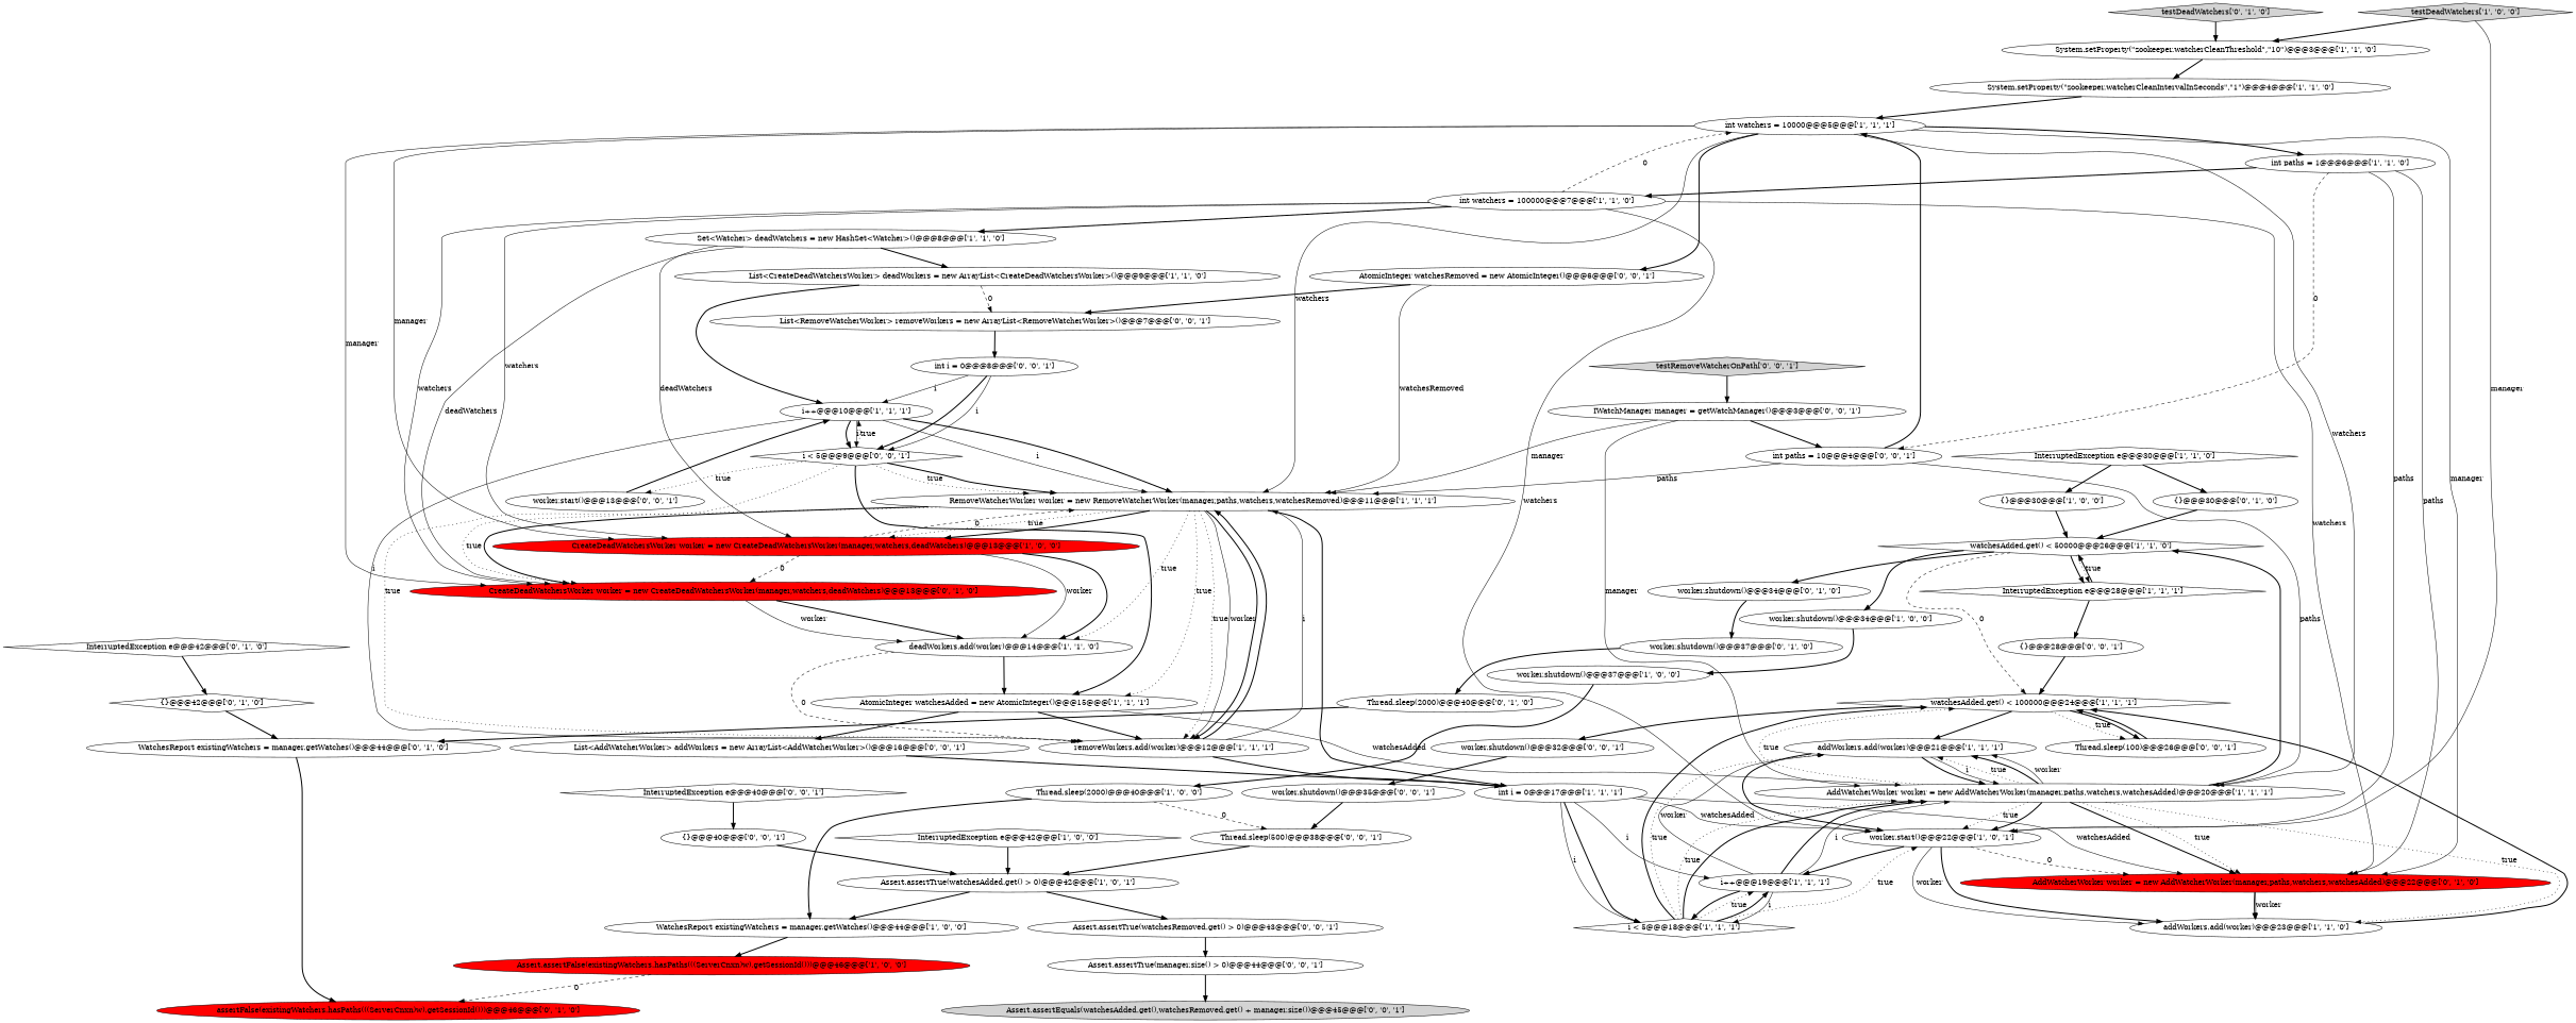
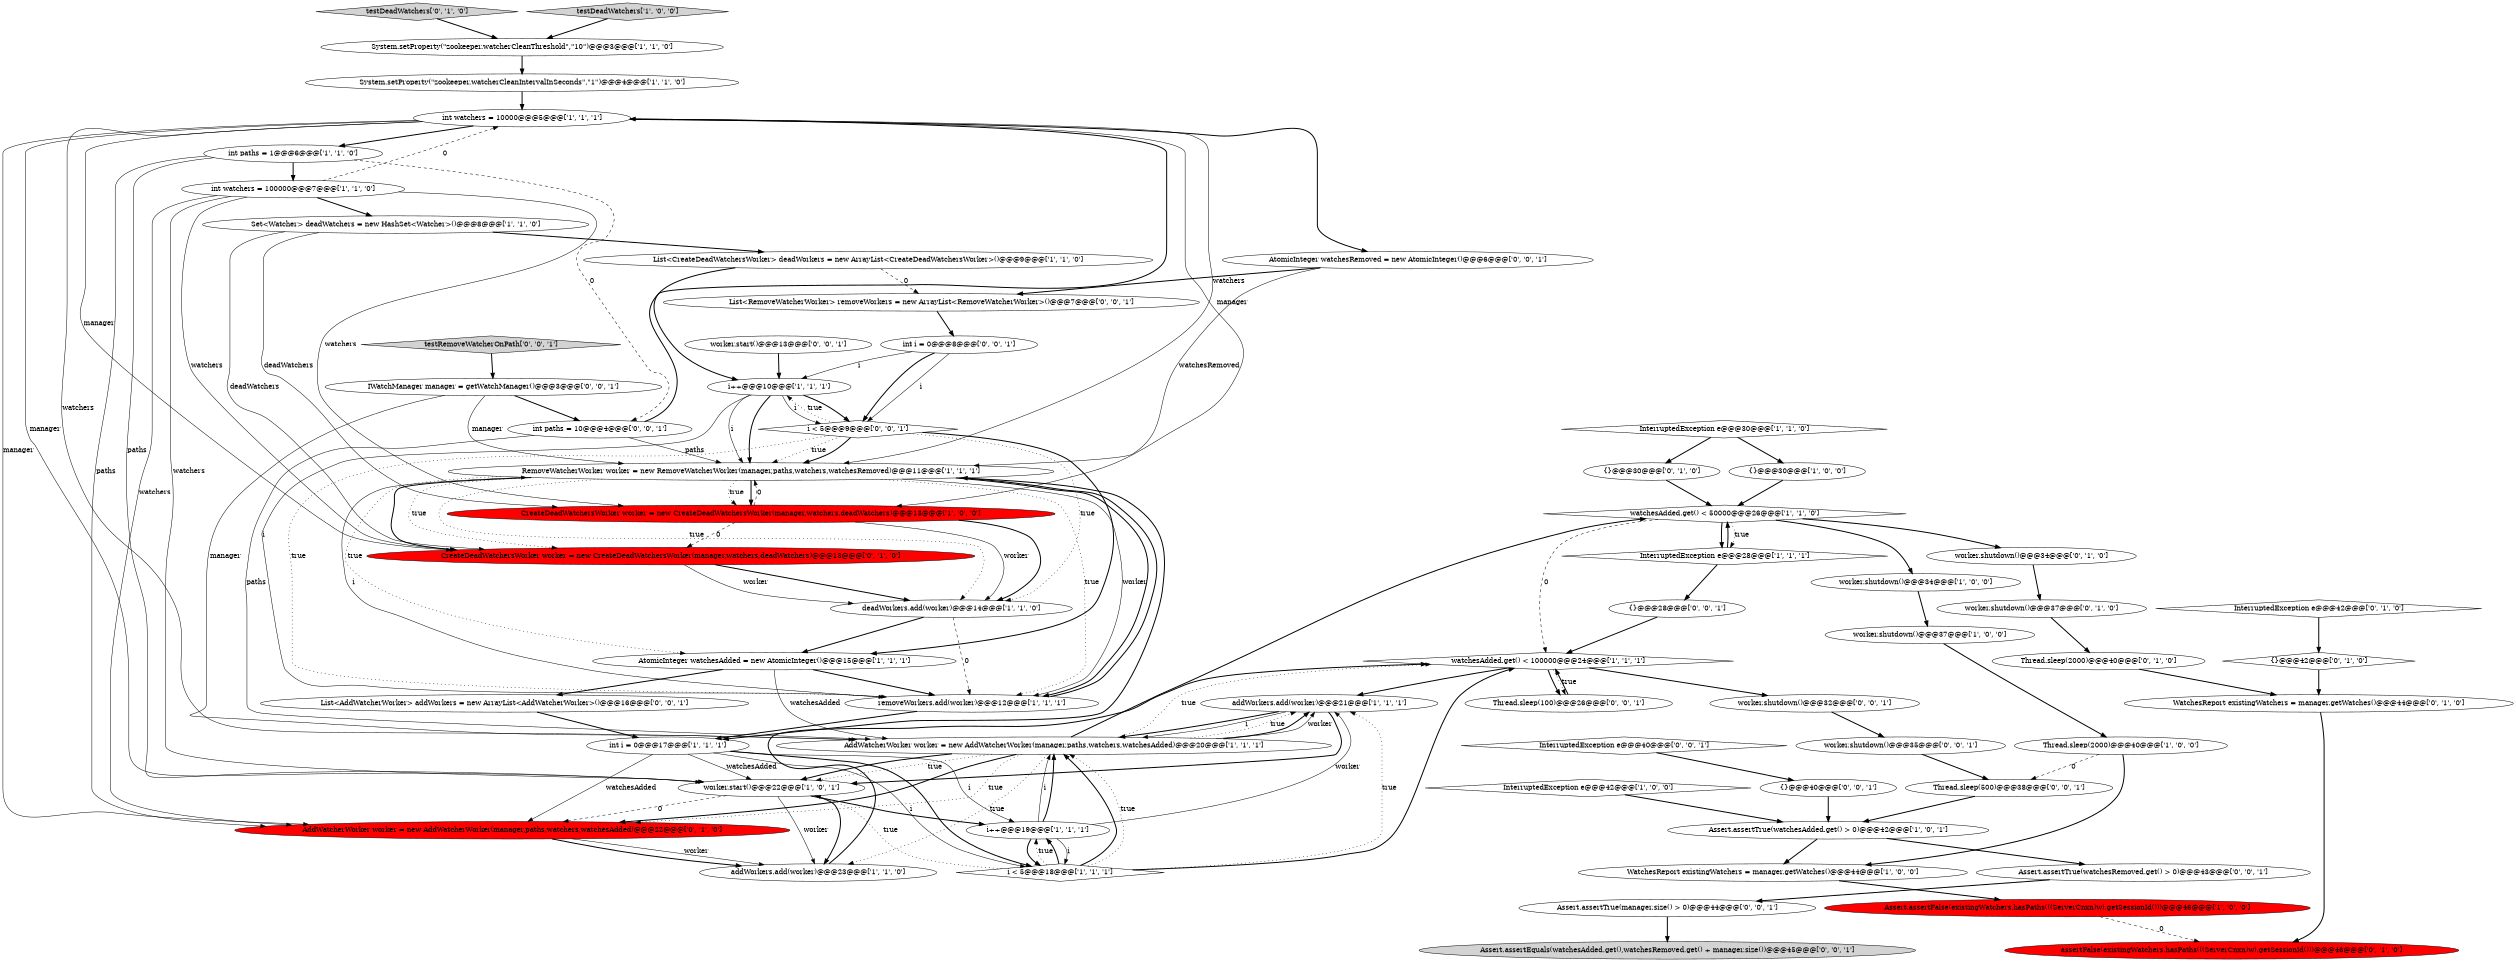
  digraph {
    node [fillcolor=white shape=ellipse style=filled]
    edge [style=bold]
    n1 [label="{}@@@30@@@['0', '1', '0']"]
    n2 [label="watchesAdded.get() < 50000@@@26@@@['1', '1', '0']" shape=diamond]
    n3 [label="InterruptedException e@@@28@@@['1', '1', '1']" shape=diamond]
    n4 [label="worker.shutdown()@@@34@@@['1', '0', '0']"]
    n5 [label="watchesAdded.get() < 100000@@@24@@@['1', '1', '1']" shape=diamond]
    n6 [label="worker.shutdown()@@@34@@@['0', '1', '0']"]
    n7 [label="worker.shutdown()@@@37@@@['0', '1', '0']"]
    n8 [label="Thread.sleep(2000)@@@40@@@['0', '1', '0']"]
    n9 [label="WatchesReport existingWatchers = manager.getWatches()@@@44@@@['0', '1', '0']"]
    n10 [fillcolor=lightgray label="testRemoveWatcherOnPath['0', '0', '1']" shape=diamond]
    n11 [label="IWatchManager manager = getWatchManager()@@@3@@@['0', '0', '1']"]
    n12 [label="AddWatcherWorker worker = new AddWatcherWorker(manager,paths,watchers,watchesAdded)@@@20@@@['1', '1', '1']"]
    n13 [label="RemoveWatcherWorker worker = new RemoveWatcherWorker(manager,paths,watchers,watchesRemoved)@@@11@@@['1', '1', '1']"]
    n14 [label="int paths = 10@@@4@@@['0', '0', '1']"]
    n15 [label="worker.shutdown()@@@35@@@['0', '0', '1']"]
    n16 [label="Thread.sleep(500)@@@38@@@['0', '0', '1']"]
    n17 [label="Assert.assertTrue(watchesAdded.get() > 0)@@@42@@@['1', '0', '1']"]
    n18 [label="AtomicInteger watchesAdded = new AtomicInteger()@@@15@@@['1', '1', '1']"]
    n19 [label="List<AddWatcherWorker> addWorkers = new ArrayList<AddWatcherWorker>()@@@16@@@['0', '0', '1']"]
    n20 [label="removeWorkers.add(worker)@@@12@@@['1', '1', '1']"]
    n21 [label="int i = 0@@@17@@@['1', '1', '1']"]
    n22 [fillcolor=red label="AddWatcherWorker worker = new AddWatcherWorker(manager,paths,watchers,watchesAdded)@@@22@@@['0', '1', '0']"]
    n23 [label="worker.start()@@@22@@@['1', '0', '1']"]
    n24 [label="addWorkers.add(worker)@@@23@@@['1', '1', '0']"]
    n25 [label="addWorkers.add(worker)@@@21@@@['1', '1', '1']"]
    n26 [label="InterruptedException e@@@42@@@['0', '1', '0']" shape=diamond]
    n27 [label="{}@@@42@@@['0', '1', '0']" shape=diamond]
    n28 [label="{}@@@30@@@['1', '0', '0']"]
    n29 [label="Thread.sleep(2000)@@@40@@@['1', '0', '0']"]
    n30 [label="WatchesReport existingWatchers = manager.getWatches()@@@44@@@['1', '0', '0']"]
    n31 [fillcolor=red label="Assert.assertFalse(existingWatchers.hasPaths(((ServerCnxn)w).getSessionId()))@@@46@@@['1', '0', '0']"]
    n32 [fillcolor=lightgray label="Assert.assertEquals(watchesAdded.get(),watchesRemoved.get() + manager.size())@@@45@@@['0', '0', '1']"]
    n33 [label="{}@@@28@@@['0', '0', '1']"]
    n34 [label="worker.shutdown()@@@37@@@['1', '0', '0']"]
    n35 [label="worker.shutdown()@@@32@@@['0', '0', '1']"]
    n36 [label="Thread.sleep(100)@@@26@@@['0', '0', '1']"]
    n37 [label="Set<Watcher> deadWatchers = new HashSet<Watcher>()@@@8@@@['1', '1', '0']"]
    n38 [fillcolor=red label="CreateDeadWatchersWorker worker = new CreateDeadWatchersWorker(manager,watchers,deadWatchers)@@@13@@@['1', '0', '0']"]
    n39 [fillcolor=red label="CreateDeadWatchersWorker worker = new CreateDeadWatchersWorker(manager,watchers,deadWatchers)@@@13@@@['0', '1', '0']"]
    n40 [label="List<CreateDeadWatchersWorker> deadWorkers = new ArrayList<CreateDeadWatchersWorker>()@@@9@@@['1', '1', '0']"]
    n41 [label="deadWorkers.add(worker)@@@14@@@['1', '1', '0']"]
    n42 [label="i++@@@10@@@['1', '1', '1']"]
    n43 [label="List<RemoveWatcherWorker> removeWorkers = new ArrayList<RemoveWatcherWorker>()@@@7@@@['0', '0', '1']"]
    n44 [label="i++@@@19@@@['1', '1', '1']"]
    n45 [label="i < 5@@@18@@@['1', '1', '1']" shape=diamond]
    n46 [fillcolor=lightgray label="testDeadWatchers['0', '1', '0']" shape=diamond]
    n47 [label="System.setProperty(\"zookeeper.watcherCleanThreshold\",\"10\")@@@3@@@['1', '1', '0']"]
    n48 [label="System.setProperty(\"zookeeper.watcherCleanIntervalInSeconds\",\"1\")@@@4@@@['1', '1', '0']"]
    n49 [fillcolor=red label="assertFalse(existingWatchers.hasPaths(((ServerCnxn)w).getSessionId()))@@@46@@@['0', '1', '0']"]
    n50 [label="InterruptedException e@@@42@@@['1', '0', '0']" shape=diamond]
    n51 [label="Assert.assertTrue(watchesRemoved.get() > 0)@@@43@@@['0', '0', '1']"]
    n52 [label="InterruptedException e@@@30@@@['1', '1', '0']" shape=diamond]
    n53 [label="int paths = 1@@@6@@@['1', '1', '0']"]
    n54 [label="int watchers = 100000@@@7@@@['1', '1', '0']"]
    n55 [label="int watchers = 10000@@@5@@@['1', '1', '1']"]
    n56 [label="AtomicInteger watchesRemoved = new AtomicInteger()@@@6@@@['0', '0', '1']"]
    n57 [label="InterruptedException e@@@40@@@['0', '0', '1']" shape=diamond]
    n58 [label="{}@@@40@@@['0', '0', '1']"]
    n59 [label="i < 5@@@9@@@['0', '0', '1']" shape=diamond]
    n60 [label="int i = 0@@@8@@@['0', '0', '1']"]
    n61 [label="worker.start()@@@13@@@['0', '0', '1']"]
    n62 [label="Assert.assertTrue(manager.size() > 0)@@@44@@@['0', '0', '1']"]
    n63 [fillcolor=lightgray label="testDeadWatchers['1', '0', '0']" shape=diamond]
    n1 -> n2
    n2 -> n3 [label=true style=dotted]
    n2 -> n3
    n2 -> n4
    n2 -> n5 [label=0 style=dashed]
    n2 -> n6
    n3 -> n2
    n3 -> n33
    n4 -> n34
    n5 -> n25
    n5 -> n35
    n5 -> n36 [label=true style=dotted]
    n5 -> n36
    n6 -> n7
    n7 -> n8
    n8 -> n9
    n9 -> n49
    n10 -> n11
    n11 -> n12 [label=manager style=solid]
    n11 -> n13 [label=manager style=solid]
    n11 -> n14
    n12 -> n2
    n12 -> n5 [label=true style=dotted]
    n12 -> n22
    n12 -> n22 [label=true style=dotted]
    n12 -> n23 [label=true style=dotted]
    n12 -> n23
    n12 -> n24 [label=true style=dotted]
    n12 -> n25 [label=true style=dotted]
    n12 -> n25
    n12 -> n25 [label=worker style=solid]
    n13 -> n18 [label=true style=dotted]
    n13 -> n20 [label=true style=dotted]
    n13 -> n20 [label=worker style=solid]
    n13 -> n20
    n13 -> n21
    n13 -> n38 [label=true style=dotted]
    n13 -> n38
    n13 -> n39
    n13 -> n39 [label=true style=dotted]
    n13 -> n41 [label=true style=dotted]
    n14 -> n12 [label=paths style=solid]
    n14 -> n13 [label=paths style=solid]
    n14 -> n55
    n15 -> n16
    n16 -> n17
    n17 -> n30
    n17 -> n51
    n18 -> n12 [label=watchesAdded style=solid]
    n18 -> n19
    n18 -> n20
    n19 -> n21
    n20 -> n13 [label=i style=solid]
    n20 -> n13
    n20 -> n21
    n21 -> n22 [label=watchesAdded style=solid]
    n21 -> n23 [label=watchesAdded style=solid]
    n21 -> n44 [label=i style=solid]
    n21 -> n45
    n21 -> n45 [label=i style=solid]
    n22 -> n24 [label=worker style=solid]
    n22 -> n24
    n23 -> n22 [label=0 style=dashed]
    n23 -> n24
    n23 -> n24 [label=worker style=solid]
    n23 -> n44
    n24 -> n5
    n25 -> n12
    n25 -> n12 [label=i style=solid]
    n25 -> n23
    n26 -> n27
    n27 -> n9
    n28 -> n2
    n29 -> n16 [label=0 style=dashed]
    n29 -> n30
    n30 -> n31
    n31 -> n49 [label=0 style=dashed]
    n33 -> n5
    n34 -> n29
    n35 -> n15
    n36 -> n5
    n37 -> n38 [label=deadWatchers style=solid]
    n37 -> n39 [label=deadWatchers style=solid]
    n37 -> n40
    n38 -> n13 [label=0 style=dashed]
    n38 -> n39 [label=0 style=dashed]
    n38 -> n41
    n38 -> n41 [label=worker style=solid]
    n39 -> n41
    n39 -> n41 [label=worker style=solid]
    n40 -> n42
    n40 -> n43 [label=0 style=dashed]
    n41 -> n18
    n41 -> n20 [label=0 style=dashed]
    n42 -> n13 [label=i style=solid]
    n42 -> n13
    n42 -> n20 [label=i style=solid]
    n42 -> n59
    n42 -> n59 [label=i style=solid]
    n43 -> n60
    n44 -> n12 [label=i style=solid]
    n44 -> n12
    n44 -> n25 [label=worker style=solid]
    n44 -> n45 [label=i style=solid]
    n44 -> n45
    n45 -> n5
    n45 -> n12
    n45 -> n12 [label=true style=dotted]
    n45 -> n23 [label=true style=dotted]
    n45 -> n25 [label=true style=dotted]
    n45 -> n44 [label=true style=dotted]
    n45 -> n44
    n46 -> n47
    n47 -> n48
    n48 -> n55
    n50 -> n17
    n51 -> n62
    n52 -> n1
    n52 -> n28
    n53 -> n14 [label=0 style=dashed]
    n53 -> n22 [label=paths style=solid]
    n53 -> n23 [label=paths style=solid]
    n53 -> n54
    n54 -> n22 [label=watchers style=solid]
    n54 -> n23 [label=watchers style=solid]
    n54 -> n37
    n54 -> n38 [label=watchers style=solid]
    n54 -> n39 [label=watchers style=solid]
    n54 -> n55 [label=0 style=dashed]
    n55 -> n12 [label=watchers style=solid]
    n55 -> n13 [label=watchers style=solid]
    n55 -> n22 [label=manager style=solid]
-   n63 -> n23 [label=manager style=solid]
+   n55 -> n23 [label=manager style=solid]
    n55 -> n38 [label=manager style=solid]
    n55 -> n39 [label=manager style=solid]
    n55 -> n53
    n55 -> n56
    n56 -> n13 [label=watchesRemoved style=solid]
    n56 -> n43
    n57 -> n58
    n58 -> n17
    n59 -> n13 [label=true style=dotted]
    n59 -> n13
    n59 -> n18
    n59 -> n20 [label=true style=dotted]
    n59 -> n42 [label=true style=dotted]
-   n59 -> n61 [label=true style=dotted]
+   n59 -> n41 [label=true style=dotted]
    n60 -> n42 [label=i style=solid]
    n60 -> n59
    n60 -> n59 [label=i style=solid]
    n61 -> n42
    n62 -> n32
    n63 -> n47
  }
